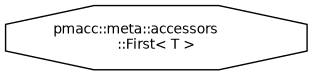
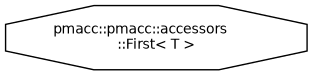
  digraph {
    rankdir=LR
-   n1 [color=black fillcolor=white fontname=Helvetica fontsize=10 height=0.2 label="pmacc::meta::accessors\l::First\< T \>" shape=octagon style=filled width=0.4]
+   n1 [color=black fillcolor=white fontname=Helvetica fontsize=10 height=0.2 label="pmacc::pmacc::accessors\l::First\< T \>" shape=octagon style=filled width=0.4]
  }
